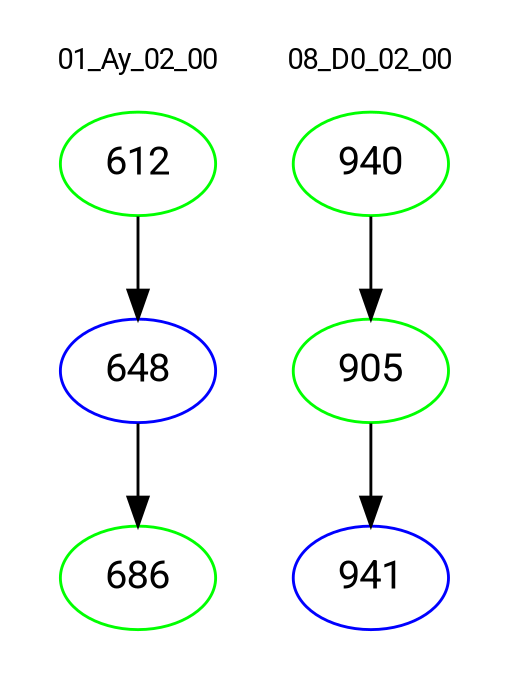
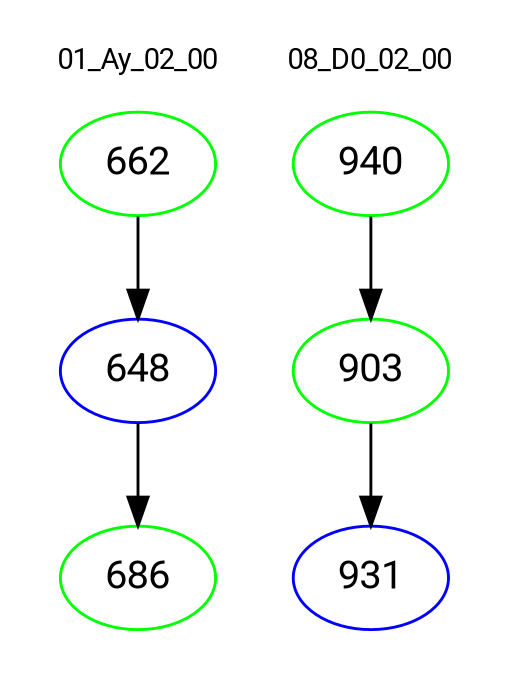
  digraph {
    fontname=Roboto
    node [color=green fontname=Roboto]
    edge [color=black fontname=Roboto]
-   n1 [label=612]
+   n1 [label=662]
    n2 [color=blue label=648]
    n3 [label=686]
    n4 [label=940]
-   n5 [label=905]
-   n6 [color=blue label=941]
+   n5 [label=903]
+   n6 [color=blue label=931]
    subgraph cluster_1 {
      color=white
      fontsize=10
      label="01_Ay_02_00"
      n1
      n2
      n3
    }
    subgraph cluster_2 {
      color=white
      fontsize=10
      label="08_D0_02_00"
      n4
      n5
      n6
    }
    n1 -> n2
    n2 -> n3
    n4 -> n5
    n5 -> n6
  }
